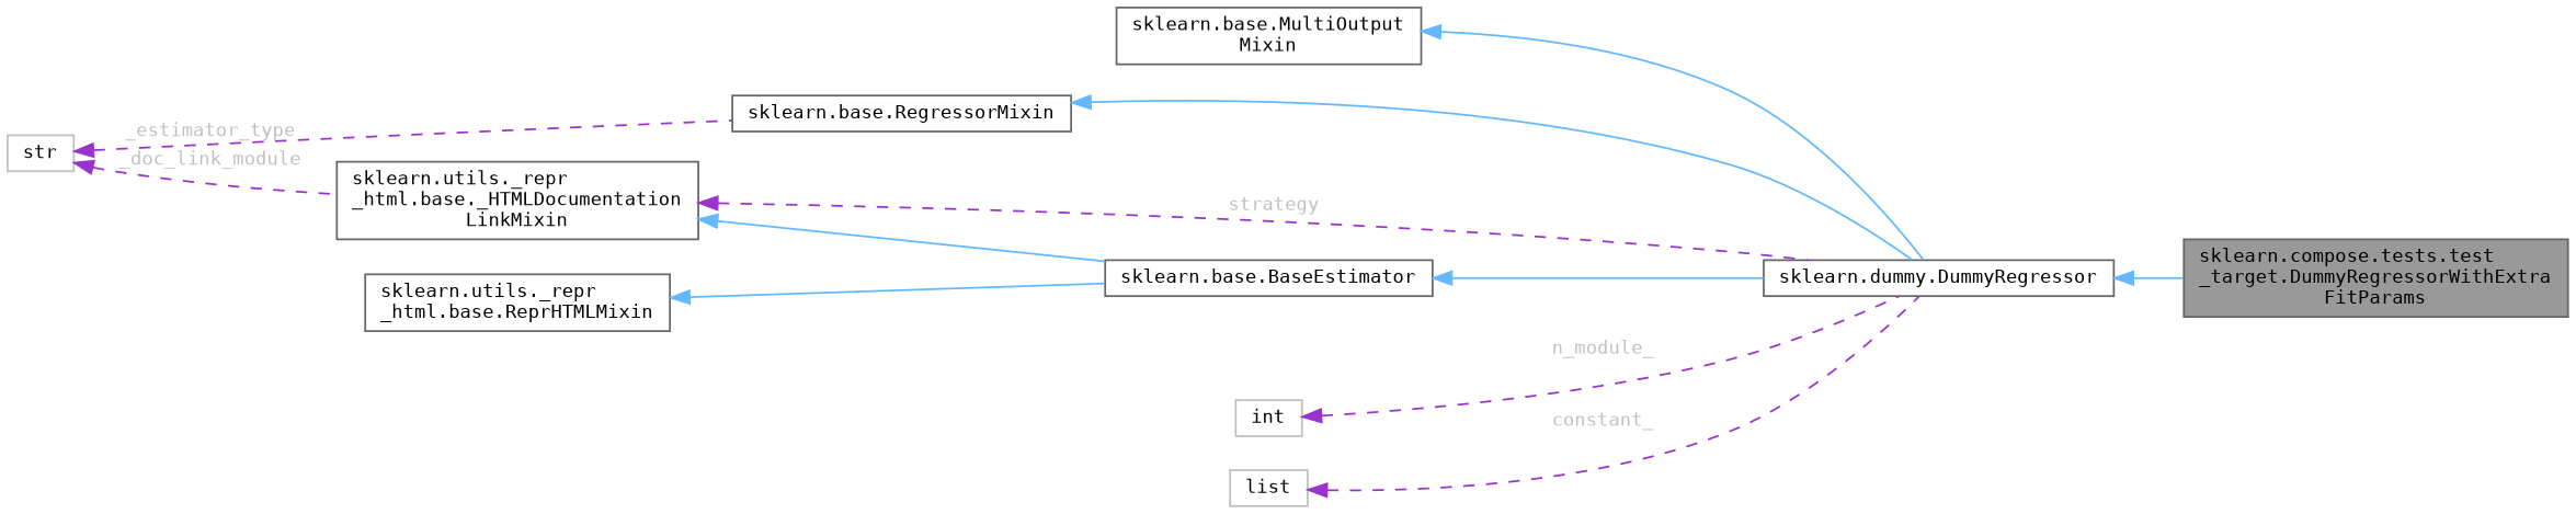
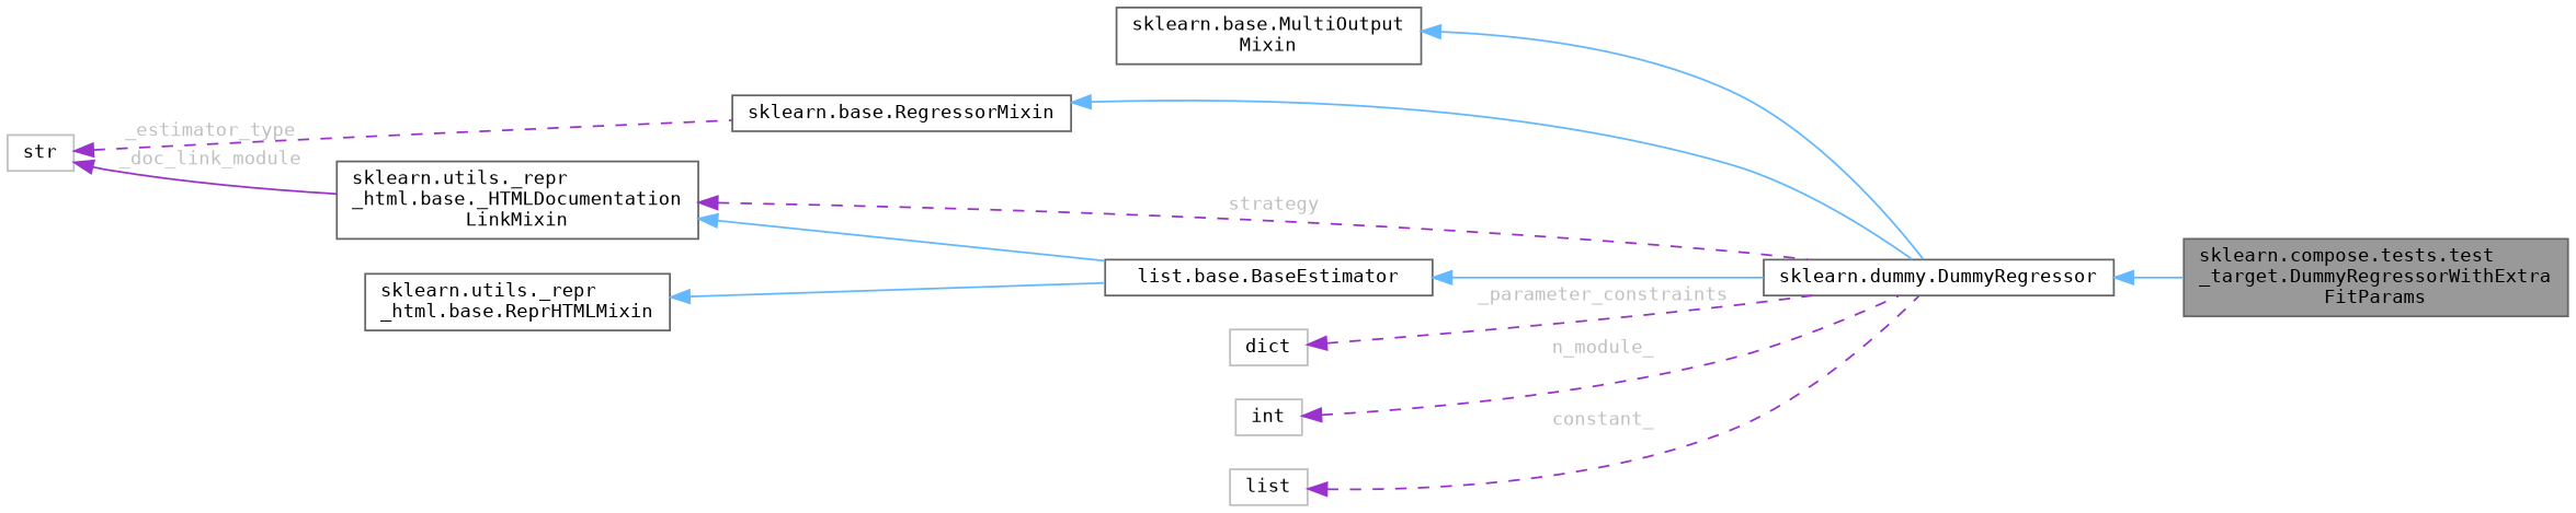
  digraph {
    fontname="DejaVu Sans Mono"
    rankdir=LR
    node [color=gray40 fillcolor=white fontname="DejaVu Sans Mono" fontsize=10 shape=box style=filled]
    edge [color=steelblue1 dir=back fontname="DejaVu Sans Mono" fontsize=10 labelfontname=Helvetica labelfontsize=10 style=solid]
    n1 [fillcolor=grey60 fontcolor=black height=0.2 label="sklearn.compose.tests.test\l_target.DummyRegressorWithExtra\lFitParams" width=0.4]
    n2 [height=0.2 label="sklearn.dummy.DummyRegressor" width=0.4]
    n3 [height=0.2 label="sklearn.base.MultiOutput\lMixin" width=0.4]
    n4 [height=0.2 label="sklearn.base.RegressorMixin" width=0.4]
    n5 [color=grey75 height=0.2 label=str width=0.4]
    n6 [height=0.2 label="sklearn.utils._repr\l_html.base._HTMLDocumentation\lLinkMixin" width=0.4]
-   n7 [height=0.2 label="sklearn.base.BaseEstimator" width=0.4]
+   n7 [height=0.2 label="list.base.BaseEstimator" width=0.4]
    n8 [height=0.2 label="sklearn.utils._repr\l_html.base.ReprHTMLMixin" width=0.4]
+   n9 [color=grey75 height=0.2 label=dict width=0.4]
    n10 [color=grey75 height=0.2 label=int width=0.4]
    n11 [color=grey75 height=0.2 label=list width=0.4]
    n2 -> n1
    n3 -> n2
    n4 -> n2
    n5 -> n4 [color=darkorchid3 fontcolor=grey label=" _estimator_type" style=dashed]
-   n5 -> n6 [color=darkorchid3 fontcolor=grey label=" _doc_link_module" style=dashed]
+   n5 -> n6 [color=darkorchid3 fontcolor=grey label=" _doc_link_module"]
    n6 -> n2 [color=darkorchid3 fontcolor=grey label=" strategy" style=dashed]
    n6 -> n7
    n7 -> n2
    n8 -> n7
+   n9 -> n2 [color=darkorchid3 fontcolor=grey label=" _parameter_constraints" style=dashed]
    n10 -> n2 [color=darkorchid3 fontcolor=grey label=" n_module_" style=dashed]
    n11 -> n2 [color=darkorchid3 fontcolor=grey label=" constant_" style=dashed]
  }
